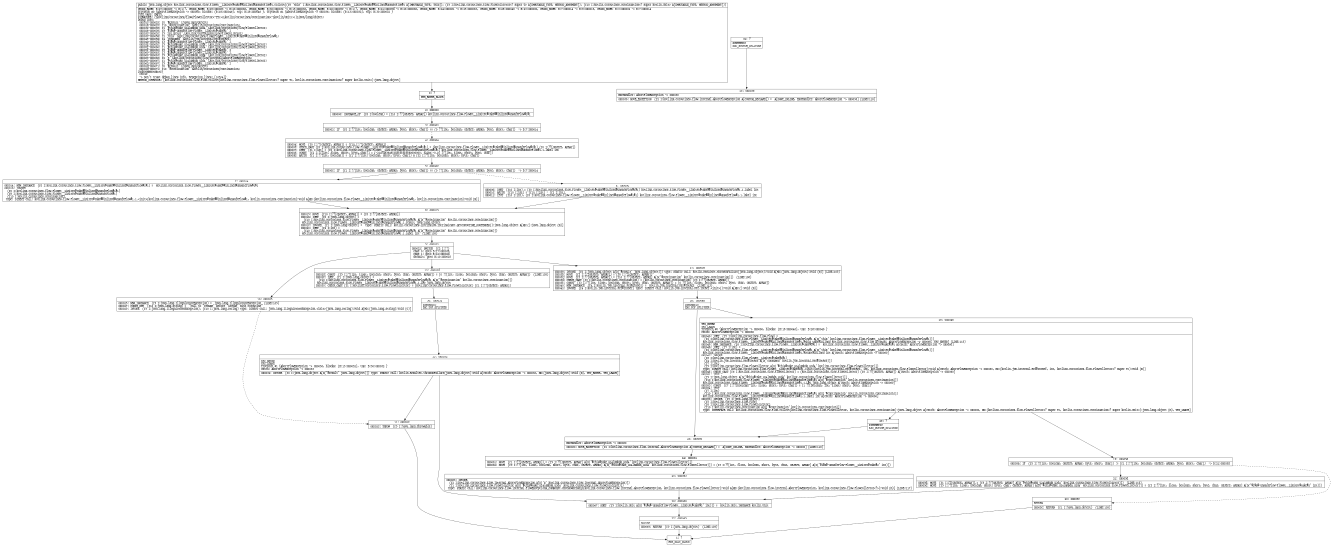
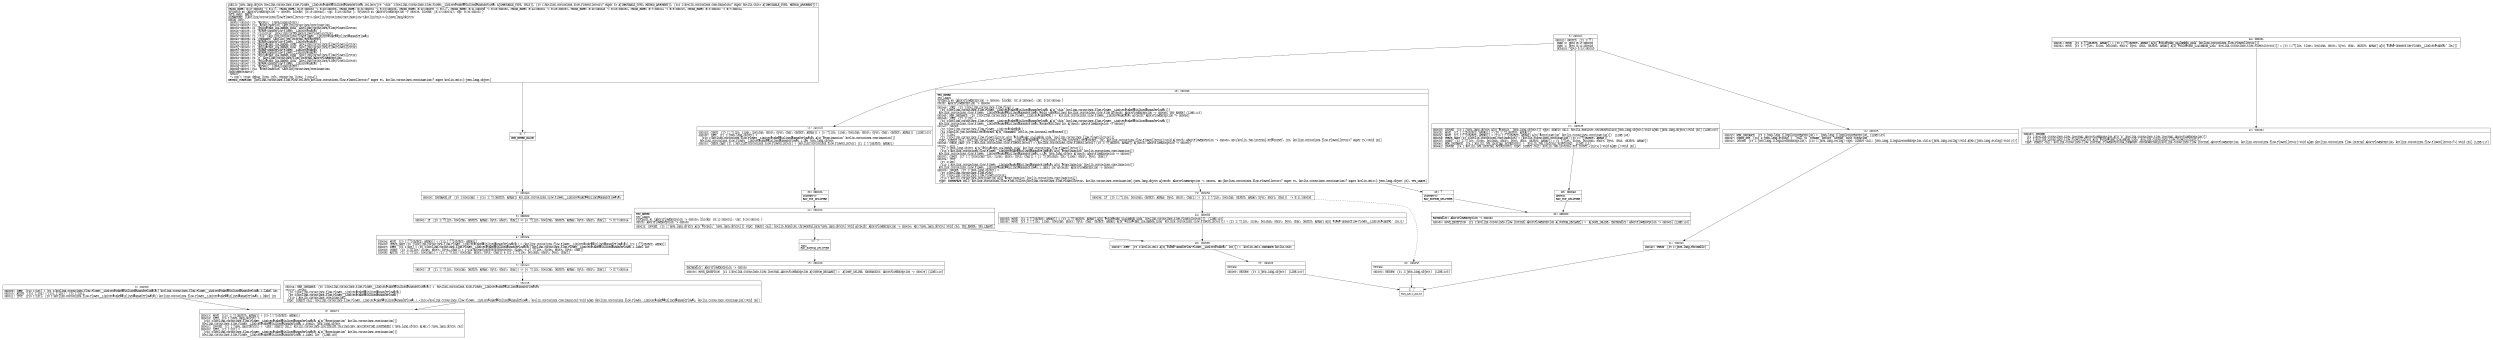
  digraph {
    fontname="Courier Prime"
    node [fontname="Courier Prime" shape=record]
    edge [fontname="Courier Prime"]
    n1 [label="{0\:\ ?|MTH_ENTER_BLOCK\l}"]
    n2 [label="{2\:\ 0x0000|0x0000: INSTANCE_OF  (r0 I:boolean) = (r10 I:??[OBJECT, ARRAY]) kotlinx.coroutines.flow.FlowKt__LimitKt$take$$inlined$unsafeFlow$1$1 \l}"]
    n3 [label="{3\:\ 0x0002|0x0002: IF  (r0 I:??[int, boolean, OBJECT, ARRAY, byte, short, char]) == (0 ??[int, boolean, OBJECT, ARRAY, byte, short, char])  \-\> B:7:0x0014 \l}"]
    n4 [label="{4\:\ 0x0004|0x0004: MOVE  (r0 I:??[OBJECT, ARRAY]) = (r10 I:??[OBJECT, ARRAY]) \l0x0005: CHECK_CAST (r0 I:kotlinx.coroutines.flow.FlowKt__LimitKt$take$$inlined$unsafeFlow$1$1) = (kotlinx.coroutines.flow.FlowKt__LimitKt$take$$inlined$unsafeFlow$1$1) (r0 I:??[OBJECT, ARRAY]) \l0x0007: IGET  (r1 I:int) = (r0 I:kotlinx.coroutines.flow.FlowKt__LimitKt$take$$inlined$unsafeFlow$1$1) kotlinx.coroutines.flow.FlowKt__LimitKt$take$$inlined$unsafeFlow$1.1.label int \l0x0009: CONST  (r2 I:??[int, float, short, byte, char]) = (\-2147483648(0xffffffff80000000, float:\-0.0) ??[int, float, short, byte, char]) \l0x000b: ARITH  (r1 I:??[int, boolean]) = (r1 I:??[int, boolean, short, byte, char]) & (r2 I:??[int, boolean, short, byte, char]) \l}"]
    n5 [label="{5\:\ 0x000c|0x000c: IF  (r1 I:??[int, boolean, OBJECT, ARRAY, byte, short, char]) == (0 ??[int, boolean, OBJECT, ARRAY, byte, short, char])  \-\> B:7:0x0014 \l}"]
    n6 [label="{7\:\ 0x0014|0x0014: NEW_INSTANCE  (r0 I:kotlinx.coroutines.flow.FlowKt__LimitKt$take$$inlined$unsafeFlow$1$1) =  kotlinx.coroutines.flow.FlowKt__LimitKt$take$$inlined$unsafeFlow$1$1 \l0x0016: INVOKE  \l  (r0 I:kotlinx.coroutines.flow.FlowKt__LimitKt$take$$inlined$unsafeFlow$1$1)\l  (r8 I:kotlinx.coroutines.flow.FlowKt__LimitKt$take$$inlined$unsafeFlow$1)\l  (r10 I:kotlin.coroutines.Continuation)\l type: DIRECT call: kotlinx.coroutines.flow.FlowKt__LimitKt$take$$inlined$unsafeFlow$1.1.\<init\>(kotlinx.coroutines.flow.FlowKt__LimitKt$take$$inlined$unsafeFlow$1, kotlin.coroutines.Continuation):void A[MD:(kotlinx.coroutines.flow.FlowKt__LimitKt$take$$inlined$unsafeFlow$1, kotlin.coroutines.Continuation):void (m)]\l}"]
    n7 [label="{8\:\ 0x0019|0x0019: MOVE  (r10 I:??[OBJECT, ARRAY]) = (r0 I:??[OBJECT, ARRAY]) \l0x001a: IGET  (r0 I:java.lang.Object) = \l  (r10 I:kotlinx.coroutines.flow.FlowKt__LimitKt$take$$inlined$unsafeFlow$1$1 A[D('$continuation' kotlin.coroutines.Continuation)])\l kotlinx.coroutines.flow.FlowKt__LimitKt$take$$inlined$unsafeFlow$1.1.result java.lang.Object \l0x001c: INVOKE  (r1 I:java.lang.Object) =  type: STATIC call: kotlin.coroutines.intrinsics.IntrinsicsKt.getCOROUTINE_SUSPENDED():java.lang.Object A[MD:():java.lang.Object (m)]\l0x0020: IGET  (r2 I:int) = \l  (r10 I:kotlinx.coroutines.flow.FlowKt__LimitKt$take$$inlined$unsafeFlow$1$1 A[D('$continuation' kotlin.coroutines.Continuation)])\l kotlinx.coroutines.flow.FlowKt__LimitKt$take$$inlined$unsafeFlow$1.1.label int  (LINE:105)\l}"]
    n8 [label="{6\:\ 0x000e|0x000e: IGET  (r10 I:int) = (r0 I:kotlinx.coroutines.flow.FlowKt__LimitKt$take$$inlined$unsafeFlow$1$1) kotlinx.coroutines.flow.FlowKt__LimitKt$take$$inlined$unsafeFlow$1.1.label int \l0x0010: ARITH  (r10 I:int) = (r10 I:int) \- (r2 I:int) \l0x0011: IPUT  (r10 I:int), (r0 I:kotlinx.coroutines.flow.FlowKt__LimitKt$take$$inlined$unsafeFlow$1$1) kotlinx.coroutines.flow.FlowKt__LimitKt$take$$inlined$unsafeFlow$1.1.label int \l}"]
    n9 [label="{9\:\ 0x0022|0x0022: SWITCH  (r2 I:??)\l case 0: goto B:17:0x0038\l case 1: goto B:12:0x002d\l default: goto B:10:0x0025 \l}"]
    n10 [label="{10\:\ 0x0025|0x0025: NEW_INSTANCE  (r9 I:java.lang.IllegalStateException) =  java.lang.IllegalStateException  (LINE:109)\l0x0027: CONST_STR  (r10 I:java.lang.String) =  \"call to 'resume' before 'invoke' with coroutine\" \l0x0029: INVOKE  (r9 I:java.lang.IllegalStateException), (r10 I:java.lang.String) type: DIRECT call: java.lang.IllegalStateException.\<init\>(java.lang.String):void A[MD:(java.lang.String):void (c)]\l}"]
    n11 [label="{12\:\ 0x002d|0x002d: CONST  (r9 I:??[int, float, boolean, short, byte, char, OBJECT, ARRAY]) = (0 ??[int, float, boolean, short, byte, char, OBJECT, ARRAY])  (LINE:105)\l0x002e: IGET  (r1 I:java.lang.Object) = \l  (r10 I:kotlinx.coroutines.flow.FlowKt__LimitKt$take$$inlined$unsafeFlow$1$1 A[D('$continuation' kotlin.coroutines.Continuation)])\l kotlinx.coroutines.flow.FlowKt__LimitKt$take$$inlined$unsafeFlow$1.1.L$0 java.lang.Object \l0x0030: CHECK_CAST (r1 I:kotlinx.coroutines.flow.FlowCollector) = (kotlinx.coroutines.flow.FlowCollector) (r1 I:??[OBJECT, ARRAY]) \l}"]
    n12 [label="{17\:\ 0x0038|0x0038: INVOKE  (r0 I:java.lang.Object A[D('$result' java.lang.Object)]) type: STATIC call: kotlin.ResultKt.throwOnFailure(java.lang.Object):void A[MD:(java.lang.Object):void (m)] (LINE:105)\l0x003b: MOVE  (r2 I:??[OBJECT, ARRAY]) = (r8 I:??[OBJECT, ARRAY]) \l0x003c: MOVE  (r3 I:??[OBJECT, ARRAY]) = (r10 I:??[OBJECT, ARRAY] A[D('$continuation' kotlin.coroutines.Continuation)])  (LINE:108)\l0x003d: CHECK_CAST (r3 I:kotlin.coroutines.Continuation) = (kotlin.coroutines.Continuation) (r3 I:??[OBJECT, ARRAY]) \l0x003f: CONST  (r3 I:??[int, float, boolean, short, byte, char, OBJECT, ARRAY]) = (0 ??[int, float, boolean, short, byte, char, OBJECT, ARRAY]) \l0x0040: NEW_INSTANCE  (r4 I:kotlin.jvm.internal.Ref$IntRef) =  kotlin.jvm.internal.Ref$IntRef  (LINE:113)\l0x0042: INVOKE  (r4 I:kotlin.jvm.internal.Ref$IntRef) type: DIRECT call: kotlin.jvm.internal.Ref.IntRef.\<init\>():void A[MD:():void (m)]\l}"]
    n13 [label="{11\:\ 0x002c|0x002c: THROW  (r9 I:java.lang.Throwable) \l}"]
    n14 [label="{30\:\ 0x0032|SYNTHETIC\lEXC_TOP_SPLITTER\l}"]
-   n15 [label="{28\:\ 0x0046|SYNTHETIC\lEXC_TOP_SPLITTER\l}"]
+   n15 [label="{28\:\ 0x0046|METHOD\lEXC_TOP_SPLITTER\l}"]
    n16 [label="{1\:\ ?|MTH_EXIT_BLOCK\l}"]
    n17 [label="{13\:\ 0x0032|TRY_ENTER\lTRY_LEAVE\lTryCatch #1 \{AbortFlowException \-\> 0x0036, blocks: (B:13:0x0032), top: B:30:0x0032 \}\lCatch: AbortFlowException \-\> 0x0036\l|0x0032: INVOKE  (r0 I:java.lang.Object A[D('$result' java.lang.Object)]) type: STATIC call: kotlin.ResultKt.throwOnFailure(java.lang.Object):void A[Catch: AbortFlowException \-\> 0x0036, MD:(java.lang.Object):void (m), TRY_ENTER, TRY_LEAVE]\l}"]
    n18 [label="{26\:\ 0x0066|0x0067: SGET  (r9 I:kotlin.Unit A[D('$i$a$\-unsafeFlow\-FlowKt__LimitKt$take$2' int)]) =  kotlin.Unit.INSTANCE kotlin.Unit \l}"]
-   n19 [label="{31\:\ ?|SYNTHETIC\lEXC_BOTTOM_SPLITTER\l}"]
+   n19 [label="{31\:\ ?|VARS\lEXC_BOTTOM_SPLITTER\l}"]
    n20 [label="{15\:\ 0x0036|ExcHandler: AbortFlowException \-\> 0x0036\l|0x0036: MOVE_EXCEPTION  (r2 I:kotlinx.coroutines.flow.internal.AbortFlowException A[CUSTOM_DECLARE]) =  A[DONT_INLINE, ExcHandler: AbortFlowException \-\> 0x0036] (LINE:116)\l}"]
    n21 [label="{27\:\ 0x0069|RETURN\l|0x0069: RETURN  (r9 I:java.lang.Object)  (LINE:109)\l}"]
    n22 [label="{25\:\ 0x0063|0x0063: INVOKE  \l  (r2 I:kotlinx.coroutines.flow.internal.AbortFlowException A[D('e' kotlinx.coroutines.flow.internal.AbortFlowException)])\l  (r1 I:kotlinx.coroutines.flow.FlowCollector A[D('$this$take_u24lambda_u2d4' kotlinx.coroutines.flow.FlowCollector)])\l type: STATIC call: kotlinx.coroutines.flow.internal.FlowExceptions_commonKt.checkOwnership(kotlinx.coroutines.flow.internal.AbortFlowException, kotlinx.coroutines.flow.FlowCollector):void A[MD:(kotlinx.coroutines.flow.internal.AbortFlowException, kotlinx.coroutines.flow.FlowCollector\<?\>):void (m)] (LINE:117)\l}"]
    n23 [label="{18\:\ 0x0046|TRY_ENTER\lTRY_LEAVE\lTryCatch #0 \{AbortFlowException \-\> 0x0060, blocks: (B:18:0x0046), top: B:28:0x0046 \}\lCatch: AbortFlowException \-\> 0x0060\l|0x0046: IGET  (r5 I:kotlinx.coroutines.flow.Flow) = \l  (r2 I:kotlinx.coroutines.flow.FlowKt__LimitKt$take$$inlined$unsafeFlow$1 A[D('this' kotlinx.coroutines.flow.FlowKt__LimitKt$take$$inlined$unsafeFlow$1)])\l kotlinx.coroutines.flow.FlowKt__LimitKt$take$$inlined$unsafeFlow$1.$this_take$inlined kotlinx.coroutines.flow.Flow A[Catch: AbortFlowException \-\> 0x0060, TRY_ENTER] (LINE:115)\l0x0048: NEW_INSTANCE  (r6 I:kotlinx.coroutines.flow.FlowKt__LimitKt$take$2$1) =  kotlinx.coroutines.flow.FlowKt__LimitKt$take$2$1 A[Catch: AbortFlowException \-\> 0x0060]\l0x004a: IGET  (r7 I:int) = \l  (r2 I:kotlinx.coroutines.flow.FlowKt__LimitKt$take$$inlined$unsafeFlow$1 A[D('this' kotlinx.coroutines.flow.FlowKt__LimitKt$take$$inlined$unsafeFlow$1)])\l kotlinx.coroutines.flow.FlowKt__LimitKt$take$$inlined$unsafeFlow$1.$count$inlined int A[Catch: AbortFlowException \-\> 0x0060]\l0x004c: INVOKE  \l  (r6 I:kotlinx.coroutines.flow.FlowKt__LimitKt$take$2$1)\l  (r4 I:kotlin.jvm.internal.Ref$IntRef A[D('consumed' kotlin.jvm.internal.Ref$IntRef)])\l  (r7 I:int)\l  (r9 I:kotlinx.coroutines.flow.FlowCollector A[D('$this$take_u24lambda_u2d4' kotlinx.coroutines.flow.FlowCollector)])\l type: DIRECT call: kotlinx.coroutines.flow.FlowKt__LimitKt$take$2$1.\<init\>(kotlin.jvm.internal.Ref$IntRef, int, kotlinx.coroutines.flow.FlowCollector):void A[Catch: AbortFlowException \-\> 0x0060, MD:(kotlin.jvm.internal.Ref$IntRef, int, kotlinx.coroutines.flow.FlowCollector\<? super T\>):void (m)]\l0x004f: CHECK_CAST (r6 I:kotlinx.coroutines.flow.FlowCollector) = (kotlinx.coroutines.flow.FlowCollector) (r6 I:??[OBJECT, ARRAY]) A[Catch: AbortFlowException \-\> 0x0060]\l0x0051: IPUT  \l  (r9 I:java.lang.Object A[D('$this$take_u24lambda_u2d4' kotlinx.coroutines.flow.FlowCollector)])\l  (r10 I:kotlinx.coroutines.flow.FlowKt__LimitKt$take$$inlined$unsafeFlow$1$1 A[D('$continuation' kotlin.coroutines.Continuation)])\l kotlinx.coroutines.flow.FlowKt__LimitKt$take$$inlined$unsafeFlow$1.1.L$0 java.lang.Object A[Catch: AbortFlowException \-\> 0x0060]\l0x0053: CONST  (r7 I:??[boolean, int, float, short, byte, char]) = (1 ??[boolean, int, float, short, byte, char]) \l0x0054: IPUT  \l  (r7 I:int)\l  (r10 I:kotlinx.coroutines.flow.FlowKt__LimitKt$take$$inlined$unsafeFlow$1$1 A[D('$continuation' kotlin.coroutines.Continuation)])\l kotlinx.coroutines.flow.FlowKt__LimitKt$take$$inlined$unsafeFlow$1.1.label int A[Catch: AbortFlowException \-\> 0x0060]\l0x0056: INVOKE  (r5 I:java.lang.Object) = \l  (r5 I:kotlinx.coroutines.flow.Flow)\l  (r6 I:kotlinx.coroutines.flow.FlowCollector)\l  (r10 I:kotlin.coroutines.Continuation A[D('$continuation' kotlin.coroutines.Continuation)])\l type: INTERFACE call: kotlinx.coroutines.flow.Flow.collect(kotlinx.coroutines.flow.FlowCollector, kotlin.coroutines.Continuation):java.lang.Object A[Catch: AbortFlowException \-\> 0x0060, MD:(kotlinx.coroutines.flow.FlowCollector\<? super T\>, kotlin.coroutines.Continuation\<? super kotlin.Unit\>):java.lang.Object (m), TRY_LEAVE]\l}"]
    n24 [label="{23\:\ 0x0060|ExcHandler: AbortFlowException \-\> 0x0060\l|0x0060: MOVE_EXCEPTION  (r2 I:kotlinx.coroutines.flow.internal.AbortFlowException A[CUSTOM_DECLARE]) =  A[DONT_INLINE, ExcHandler: AbortFlowException \-\> 0x0060] (LINE:116)\l}"]
    n25 [label="{19\:\ 0x005a|0x005a: IF  (r5 I:??[int, boolean, OBJECT, ARRAY, byte, short, char]) != (r1 I:??[int, boolean, OBJECT, ARRAY, byte, short, char])  \-\> B:21:0x005d \l}"]
    n26 [label="{29\:\ ?|SYNTHETIC\lEXC_BOTTOM_SPLITTER\l}"]
    n27 [label="{24\:\ 0x0061|0x0061: MOVE  (r1 I:??[OBJECT, ARRAY]) = (r9 I:??[OBJECT, ARRAY] A[D('$this$take_u24lambda_u2d4' kotlinx.coroutines.flow.FlowCollector)]) \l0x0062: MOVE  (r9 I:??[int, float, boolean, short, byte, char, OBJECT, ARRAY] A[D('$this$take_u24lambda_u2d4' kotlinx.coroutines.flow.FlowCollector)]) = (r3 I:??[int, float, boolean, short, byte, char, OBJECT, ARRAY] A[D('$i$a$\-unsafeFlow\-FlowKt__LimitKt$take$2' int)]) \l}"]
    n28 [label="{20\:\ 0x005c|RETURN\l|0x005c: RETURN  (r1 I:java.lang.Object)  (LINE:105)\l}"]
    n29 [label="{21\:\ 0x005d|0x005d: MOVE  (r1 I:??[OBJECT, ARRAY]) = (r9 I:??[OBJECT, ARRAY] A[D('$this$take_u24lambda_u2d4' kotlinx.coroutines.flow.FlowCollector)])  (LINE:115)\l0x005e: MOVE  (r9 I:??[int, float, boolean, short, byte, char, OBJECT, ARRAY] A[D('$this$take_u24lambda_u2d4' kotlinx.coroutines.flow.FlowCollector)]) = (r3 I:??[int, float, boolean, short, byte, char, OBJECT, ARRAY] A[D('$i$a$\-unsafeFlow\-FlowKt__LimitKt$take$2' int)]) \l}"]
    n30 [label="{public java.lang.Object kotlinx.coroutines.flow.FlowKt__LimitKt$take$$inlined$unsafeFlow$1.collect((r8 'this' I:kotlinx.coroutines.flow.FlowKt__LimitKt$take$$inlined$unsafeFlow$1 A[IMMUTABLE_TYPE, THIS]), (r9 I:kotlinx.coroutines.flow.FlowCollector\<? super T\> A[IMMUTABLE_TYPE, METHOD_ARGUMENT]), (r10 I:kotlin.coroutines.Continuation\<? super kotlin.Unit\> A[IMMUTABLE_TYPE, METHOD_ARGUMENT]))  | CROSS_EDGE: B:27:0x0069 \-\> B:1:?, CROSS_EDGE: B:25:0x0063 \-\> B:26:0x0066, CROSS_EDGE: B:30:0x0032 \-\> B:15:0x0036, CROSS_EDGE: B:20:0x005c \-\> B:1:?, CROSS_EDGE: B:21:0x005d \-\> B:26:0x0066, CROSS_EDGE: B:24:0x0061 \-\> B:25:0x0063, CROSS_EDGE: B:28:0x0046 \-\> B:23:0x0060, CROSS_EDGE: B:7:0x0014 \-\> B:8:0x0019, CROSS_EDGE: B:3:0x0002 \-\> B:7:0x0014\lTryCatch #0 \{AbortFlowException \-\> 0x0060, blocks: (B:18:0x0046), top: B:28:0x0046 \}, TryCatch #1 \{AbortFlowException \-\> 0x0036, blocks: (B:13:0x0032), top: B:30:0x0032 \}\lTYPE_VARS: EMPTY\lSIGNATURE: (Lkotlinx\/coroutines\/flow\/FlowCollector\<\-TT;\>;Lkotlin\/coroutines\/Continuation\<\-Lkotlin\/Unit;\>;)Ljava\/lang\/Object;\lDebug Info:\l  0x001c\-0x0025: r0 '$result' Ljava\/lang\/Object;\l  0x001a\-0x0025: r10 '$continuation' Lkotlin\/coroutines\/Continuation;\l  0x0032\-0x0038: r1 '$this$take_u24lambda_u2d4' Lkotlinx\/coroutines\/flow\/FlowCollector;\l  0x002e\-0x0038: r9 '$i$a$\-unsafeFlow\-FlowKt__LimitKt$take$2' I\l  0x003c\-0x003f: r9 'collector' Lkotlinx\/coroutines\/flow\/FlowCollector;\l  0x003c\-0x005a: r2 'this' Lkotlinx\/coroutines\/flow\/FlowKt__LimitKt$take$$inlined$unsafeFlow$1;\l  0x0045\-0x005a: r4 'consumed' Lkotlin\/jvm\/internal\/Ref$IntRef;\l  0x0040\-0x005f: r3 '$i$a$\-unsafeFlow\-FlowKt__LimitKt$take$2' I\l  0x003f\-0x005f: r9 '$this$take_u24lambda_u2d4' Lkotlinx\/coroutines\/flow\/FlowCollector;\l  0x005f\-0x0060: r1 '$this$take_u24lambda_u2d4' Lkotlinx\/coroutines\/flow\/FlowCollector;\l  0x005f\-0x0060: r9 '$i$a$\-unsafeFlow\-FlowKt__LimitKt$take$2' I\l  0x0060\-0x0063: r3 '$i$a$\-unsafeFlow\-FlowKt__LimitKt$take$2' I\l  0x0060\-0x0063: r9 '$this$take_u24lambda_u2d4' Lkotlinx\/coroutines\/flow\/FlowCollector;\l  0x0063\-0x0066: r2 'e' Lkotlinx\/coroutines\/flow\/internal\/AbortFlowException;\l  0x0063\-0x0067: r1 '$this$take_u24lambda_u2d4' Lkotlinx\/coroutines\/flow\/FlowCollector;\l  0x0063\-0x0067: r9 '$i$a$\-unsafeFlow\-FlowKt__LimitKt$take$2' I\l  0x002d\-0x0071: r0 '$result' Ljava\/lang\/Object;\l  0x002d\-0x0071: r10 '$continuation' Lkotlin\/coroutines\/Continuation;\lJadxCommentsAttr\{\l DEBUG: \l \-\> Don't trust debug lines info. Repeating lines: [105=4]\}\lMETHOD_OVERRIDE: [kotlinx.coroutines.flow.Flow.collect(kotlinx.coroutines.flow.FlowCollector\<? super T\>, kotlin.coroutines.Continuation\<? super kotlin.Unit\>):java.lang.Object]\l}"]
    n1 -> n2
    n2 -> n3
    n3 -> n4 [style=dashed]
    n4 -> n5
    n5 -> n6
-   n5 -> n8 [style=dashed]
    n6 -> n7
-   n7 -> n9
    n8 -> n7
    n9 -> n10
    n9 -> n11
    n9 -> n12
-   n10 -> n13 [style=dashed]
+   n10 -> n13
    n11 -> n14
    n12 -> n15
    n13 -> n16
    n14 -> n17
-   n15 -> n23
    n15 -> n24
    n17 -> n18
-   n17 -> n13
+   n17 -> n19
    n18 -> n21
-   n19 -> n20
+   n19 -> n20 [style=dashed]
    n21 -> n16
-   n22 -> n18
    n23 -> n25
    n23 -> n26
-   n24 -> n27
    n25 -> n28 [style=dashed]
    n25 -> n29
    n26 -> n24
    n27 -> n22
    n28 -> n16
    n29 -> n18
    n30 -> n1
  }
